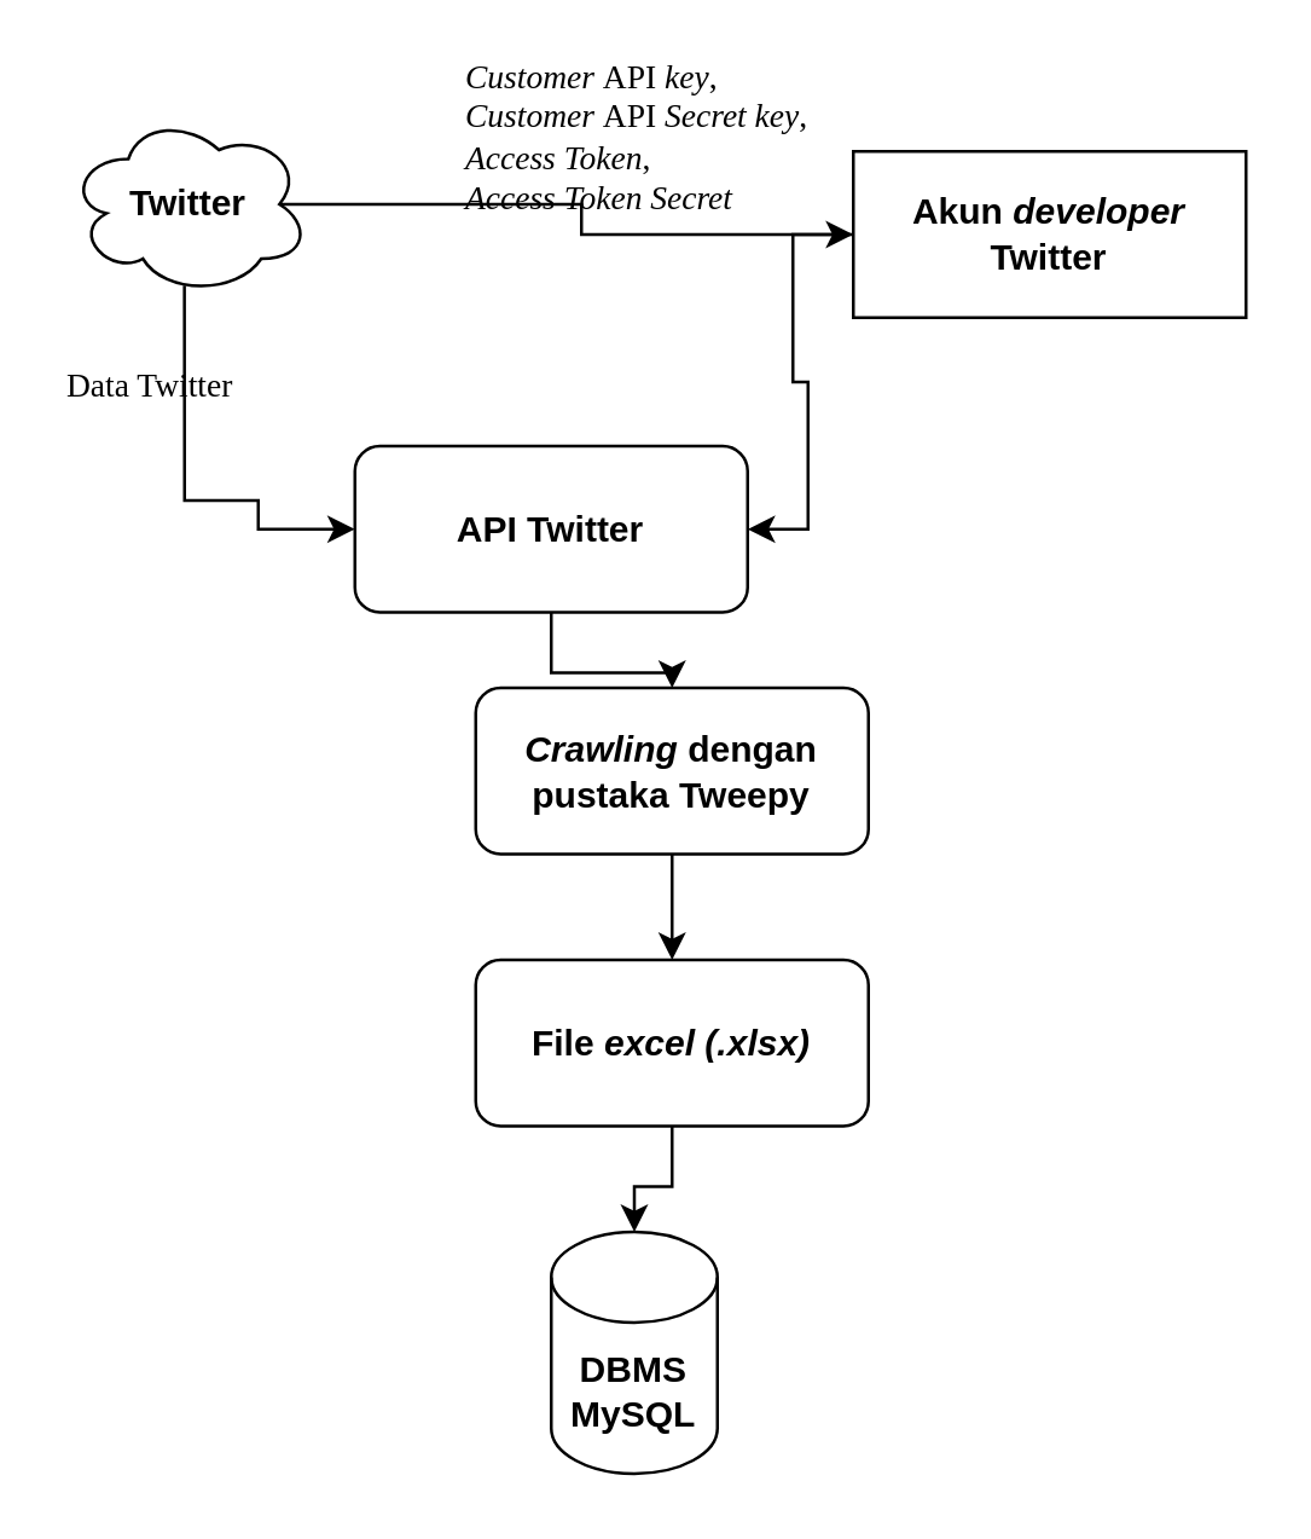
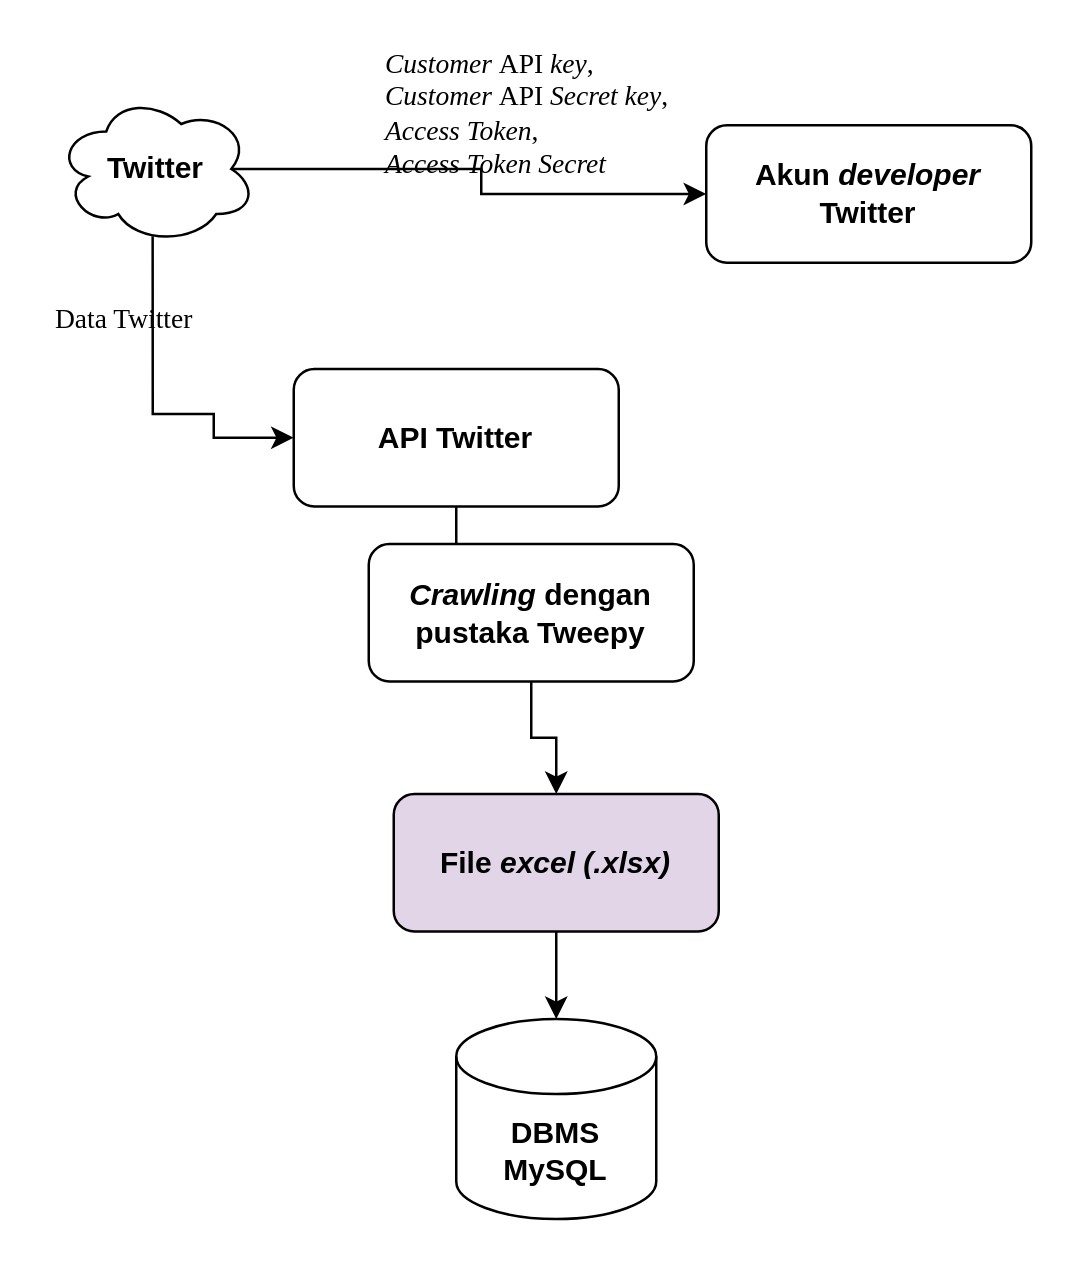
  <mxCell id="0" />
  <mxCell id="1" parent="0" />
  <mxCell id="2" style="edgeStyle=orthogonalEdgeStyle;rounded=0;orthogonalLoop=1;jettySize=auto;html=1;entryX=0;entryY=0.5;entryDx=0;entryDy=0;exitX=0.875;exitY=0.5;exitDx=0;exitDy=0;exitPerimeter=0;" parent="1" source="4" target="6" edge="1"><mxGeometry relative="1" as="geometry" /></mxCell>
  <mxCell id="3" style="edgeStyle=orthogonalEdgeStyle;rounded=0;orthogonalLoop=1;jettySize=auto;html=1;entryX=0;entryY=0.5;entryDx=0;entryDy=0;fontSize=11;exitX=0.482;exitY=0.949;exitDx=0;exitDy=0;exitPerimeter=0;" parent="1" source="4" target="9" edge="1"><mxGeometry relative="1" as="geometry"><Array as="points"><mxPoint x="85" y="165" /></Array></mxGeometry></mxCell>
  <mxCell id="4" value="&lt;b&gt;Twitter&lt;/b&gt;" style="ellipse;shape=cloud;whiteSpace=wrap;html=1;" parent="1" vertex="1"><mxGeometry x="22" y="37" width="80" height="60" as="geometry" /></mxCell>
- <mxCell id="5" style="edgeStyle=orthogonalEdgeStyle;rounded=0;orthogonalLoop=1;jettySize=auto;html=1;entryX=1;entryY=0.5;entryDx=0;entryDy=0;fontSize=11;" parent="1" source="6" target="9" edge="1"><mxGeometry relative="1" as="geometry" /></mxCell>
- <mxCell id="6" value="&lt;span style=&quot;font-style: normal&quot;&gt;Akun &lt;/span&gt;developer &lt;span style=&quot;font-style: normal&quot;&gt;Twitter&lt;/span&gt;" style="whiteSpace=wrap;html=1;fontStyle=3;rounded=0;" parent="1" vertex="1"><mxGeometry x="282" y="49.5" width="130" height="55" as="geometry" /></mxCell>
+ <mxCell id="6" value="&lt;span style=&quot;font-style: normal&quot;&gt;Akun &lt;/span&gt;developer &lt;span style=&quot;font-style: normal&quot;&gt;Twitter&lt;/span&gt;" style="rounded=1;whiteSpace=wrap;html=1;fontStyle=3" parent="1" vertex="1"><mxGeometry x="282" y="49.5" width="130" height="55" as="geometry" /></mxCell>
  <mxCell id="7" value="&lt;i style=&quot;font-size: 11px;&quot;&gt;&lt;span style=&quot;font-size: 11px; line-height: 107%; font-family: &amp;quot;times new roman&amp;quot;, serif;&quot;&gt;Customer&amp;nbsp;&lt;/span&gt;&lt;/i&gt;&lt;span style=&quot;font-size: 11px; line-height: 107%; font-family: &amp;quot;times new roman&amp;quot;, serif;&quot;&gt;API&lt;i style=&quot;font-size: 11px;&quot;&gt; key&lt;/i&gt;, &lt;br style=&quot;font-size: 11px;&quot;&gt;&lt;i style=&quot;font-size: 11px;&quot;&gt;Customer &lt;/i&gt;API&lt;i style=&quot;font-size: 11px;&quot;&gt; Secret key&lt;/i&gt;, &lt;br style=&quot;font-size: 11px;&quot;&gt;&lt;i style=&quot;font-size: 11px;&quot;&gt;Access Token&lt;/i&gt;,&lt;br style=&quot;font-size: 11px;&quot;&gt;&lt;i style=&quot;font-size: 11px;&quot;&gt;Access Token Secret&lt;/i&gt;&lt;/span&gt;" style="text;html=1;strokeColor=none;fillColor=none;align=left;verticalAlign=middle;whiteSpace=wrap;rounded=0;fontSize=11;" parent="1" vertex="1"><mxGeometry x="152" y="20" width="130" height="50" as="geometry" /></mxCell>
  <mxCell id="8" style="edgeStyle=orthogonalEdgeStyle;rounded=0;orthogonalLoop=1;jettySize=auto;html=1;fontSize=11;" parent="1" source="9" target="11" edge="1"><mxGeometry relative="1" as="geometry" /></mxCell>
  <mxCell id="9" value="&lt;span style=&quot;font-style: normal&quot;&gt;API Twitter&lt;/span&gt;" style="rounded=1;whiteSpace=wrap;html=1;fontStyle=3" parent="1" vertex="1"><mxGeometry x="117" y="147" width="130" height="55" as="geometry" /></mxCell>
  <mxCell id="10" style="edgeStyle=orthogonalEdgeStyle;rounded=0;orthogonalLoop=1;jettySize=auto;html=1;fontSize=11;" parent="1" source="11" target="13" edge="1"><mxGeometry relative="1" as="geometry" /></mxCell>
- <mxCell id="11" value="Crawling&lt;span style=&quot;font-style: normal&quot;&gt;&amp;nbsp;dengan pustaka Tweepy&lt;br&gt;&lt;/span&gt;" style="rounded=1;whiteSpace=wrap;html=1;fontStyle=3" parent="1" vertex="1"><mxGeometry x="157" y="227" width="130" height="55" as="geometry" /></mxCell>
+ <mxCell id="11" value="Crawling&lt;span style=&quot;font-style: normal&quot;&gt;&amp;nbsp;dengan pustaka Tweepy&lt;br&gt;&lt;/span&gt;" style="rounded=1;whiteSpace=wrap;html=1;fontStyle=3" parent="1" vertex="1"><mxGeometry x="147" y="217" width="130" height="55" as="geometry" /></mxCell>
  <mxCell id="12" style="edgeStyle=orthogonalEdgeStyle;rounded=0;orthogonalLoop=1;jettySize=auto;html=1;entryX=0.5;entryY=0;entryDx=0;entryDy=0;entryPerimeter=0;fontSize=11;" parent="1" source="13" target="14" edge="1"><mxGeometry relative="1" as="geometry" /></mxCell>
- <mxCell id="13" value="&lt;span style=&quot;font-style: normal&quot;&gt;File &lt;/span&gt;excel (.xlsx)" style="rounded=1;whiteSpace=wrap;html=1;fontStyle=3" parent="1" vertex="1"><mxGeometry x="157" y="317" width="130" height="55" as="geometry" /></mxCell>
- <mxCell id="14" value="&lt;b style=&quot;font-size: 12px&quot;&gt;DBMS&lt;br&gt;MySQL&lt;/b&gt;" style="shape=cylinder3;whiteSpace=wrap;html=1;boundedLbl=1;backgroundOutline=1;size=15;fontSize=11;align=center;" parent="1" vertex="1"><mxGeometry x="182" y="407" width="55" height="80" as="geometry" /></mxCell>
+ <mxCell id="13" value="&lt;span style=&quot;font-style: normal&quot;&gt;File &lt;/span&gt;excel (.xlsx)" style="rounded=1;whiteSpace=wrap;html=1;fontStyle=3;fillColor=#e1d5e7;" parent="1" vertex="1"><mxGeometry x="157" y="317" width="130" height="55" as="geometry" /></mxCell>
+ <mxCell id="14" value="&lt;b style=&quot;font-size: 12px&quot;&gt;DBMS&lt;br&gt;MySQL&lt;/b&gt;" style="shape=cylinder3;whiteSpace=wrap;html=1;boundedLbl=1;backgroundOutline=1;size=15;fontSize=11;align=center;" parent="1" vertex="1"><mxGeometry x="182" y="407" width="80" height="80" as="geometry" /></mxCell>
  <mxCell id="15" value="&lt;font face=&quot;times new roman, serif&quot;&gt;Data Twitter&lt;/font&gt;" style="text;html=1;strokeColor=none;fillColor=none;align=left;verticalAlign=middle;whiteSpace=wrap;rounded=0;fontSize=11;" vertex="1" parent="1"><mxGeometry x="20" y="117" width="75" height="20" as="geometry" /></mxCell>
